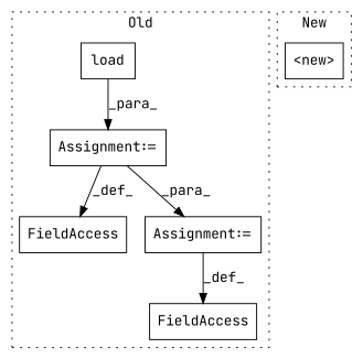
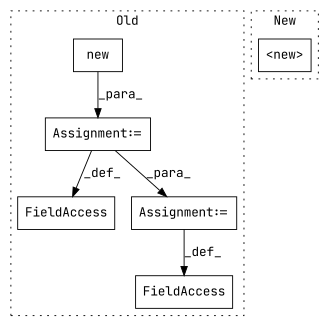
  digraph {
    fontname="JetBrains Mono"
    node [a=7 l=1 shape=box fontname="JetBrains Mono"]
    edge [fontname="JetBrains Mono"]
-   n1 [a=32 l="5,1" label=load s="9742,9766"]
+   n1 [a=32 l="5,1" label=new s="9742,9766"]
    n2 [label="Assignment:=" s=9736]
    n3 [a=22 l=21 label=FieldAccess s=9773]
    n4 [a=22 l=18 label=FieldAccess s=10051]
    n5 [label="Assignment:=" s=9794]
    n6 [a=14 l=17 label="<new>" s=10235]
    subgraph cluster_1 {
      label=Old
      style=dotted
      n1
      n2
      n3
      n4
      n5
    }
    subgraph cluster_2 {
      label=New
      style=dotted
      n6
    }
    n1 -> n2 [label=_para_]
    n2 -> n4 [label=_def_]
    n2 -> n5 [label=_para_]
    n5 -> n3 [label=_def_]
  }
